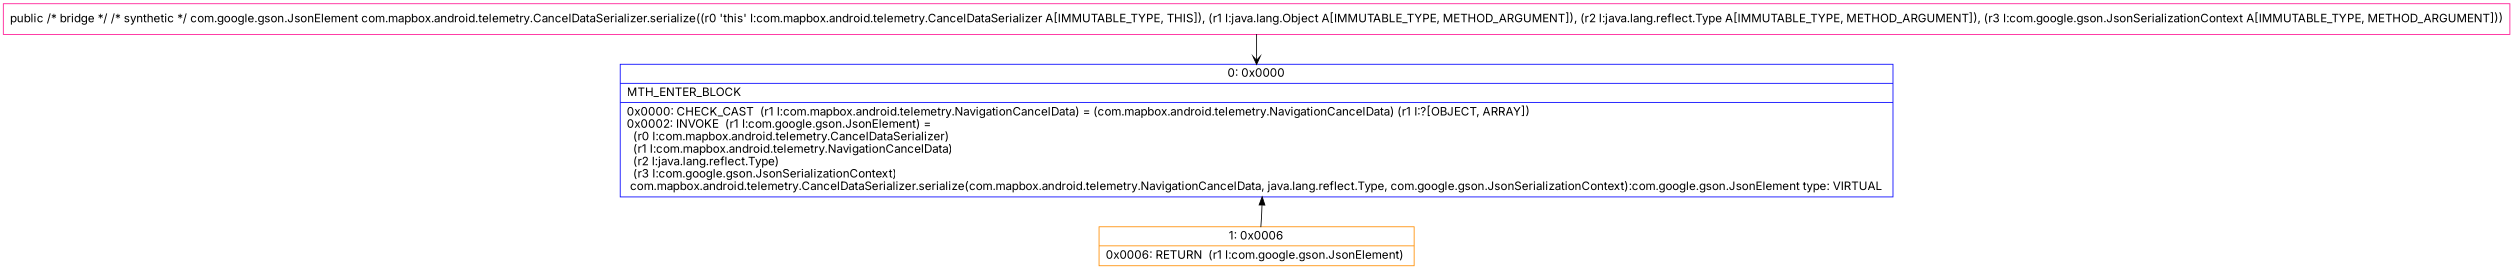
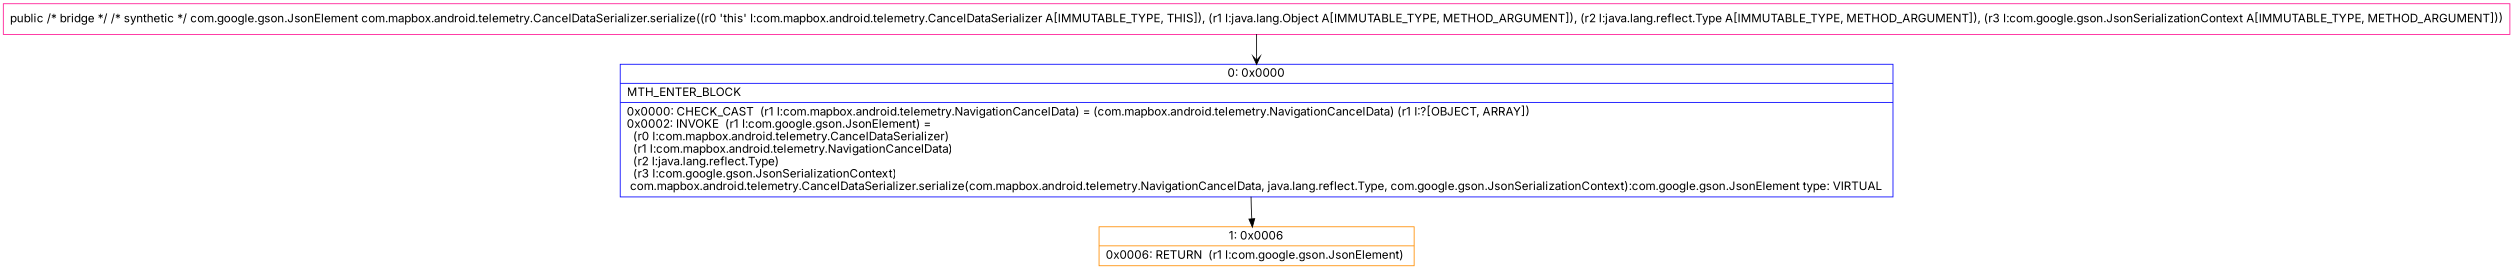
  digraph {
    fontname=Inter
    node [shape=record fontname=Inter]
    edge [fontname=Inter]
    n1 [label="{0\:\ 0x0000|MTH_ENTER_BLOCK\l|0x0000: CHECK_CAST  (r1 I:com.mapbox.android.telemetry.NavigationCancelData) = (com.mapbox.android.telemetry.NavigationCancelData) (r1 I:?[OBJECT, ARRAY]) \l0x0002: INVOKE  (r1 I:com.google.gson.JsonElement) = \l  (r0 I:com.mapbox.android.telemetry.CancelDataSerializer)\l  (r1 I:com.mapbox.android.telemetry.NavigationCancelData)\l  (r2 I:java.lang.reflect.Type)\l  (r3 I:com.google.gson.JsonSerializationContext)\l com.mapbox.android.telemetry.CancelDataSerializer.serialize(com.mapbox.android.telemetry.NavigationCancelData, java.lang.reflect.Type, com.google.gson.JsonSerializationContext):com.google.gson.JsonElement type: VIRTUAL \l}" color=blue]
    n2 [label="{1\:\ 0x0006|0x0006: RETURN  (r1 I:com.google.gson.JsonElement) \l}" color=darkorange]
    n3 [label="{public \/* bridge *\/ \/* synthetic *\/ com.google.gson.JsonElement com.mapbox.android.telemetry.CancelDataSerializer.serialize((r0 'this' I:com.mapbox.android.telemetry.CancelDataSerializer A[IMMUTABLE_TYPE, THIS]), (r1 I:java.lang.Object A[IMMUTABLE_TYPE, METHOD_ARGUMENT]), (r2 I:java.lang.reflect.Type A[IMMUTABLE_TYPE, METHOD_ARGUMENT]), (r3 I:com.google.gson.JsonSerializationContext A[IMMUTABLE_TYPE, METHOD_ARGUMENT])) }" color=deeppink]
-   n2 -> n1 [arrowhead=normal]
+   n1 -> n2 [arrowhead=normal]
    n3 -> n1 [arrowhead=vee]
  }
